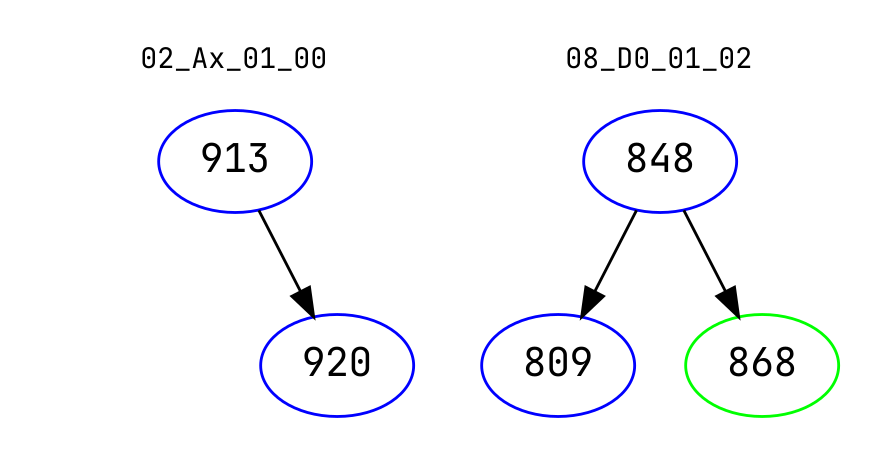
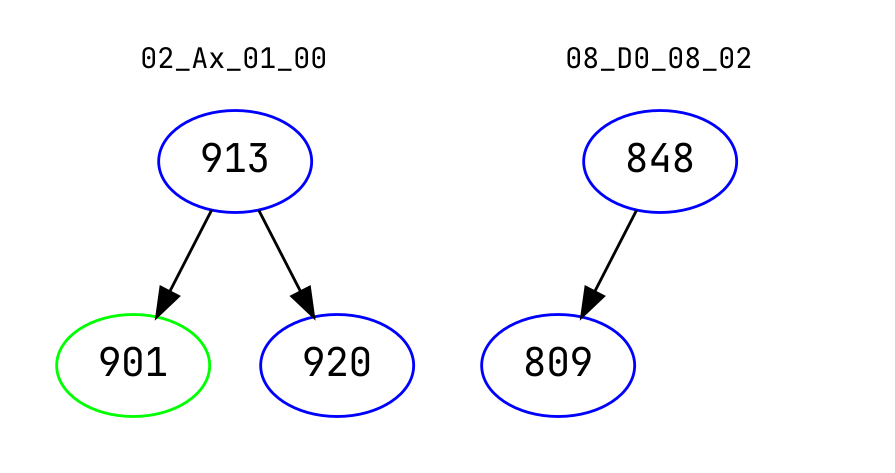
  digraph {
    fontname="JetBrains Mono"
    node [color=blue fontname="JetBrains Mono"]
    edge [color=black fontname="JetBrains Mono"]
    n1 [label=913]
+   n2 [color=green label=901]
    n3 [label=920]
    n4 [label=848]
    n5 [label=809]
-   n6 [color=green label=868]
    subgraph cluster_1 {
      color=white
      fontsize=10
      label="02_Ax_01_00"
      n1
+     n2
      n3
    }
    subgraph cluster_2 {
      color=white
      fontsize=10
-     label="08_D0_01_02"
+     label="08_D0_08_02"
      n4
      n5
-     n6
    }
+   n1 -> n2
    n1 -> n3
    n4 -> n5
-   n4 -> n6
  }
